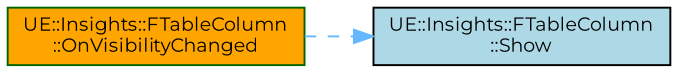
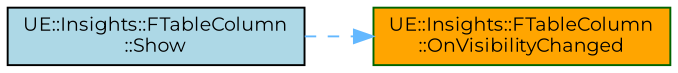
  digraph {
    rankdir=LR
    fontname=Montserrat
    node [fontname=Montserrat fontsize=10 shape=box style=filled]
    n1 [color=black fillcolor=lightblue fontcolor=black height=0.2 label="UE::Insights::FTableColumn\l::Show" width=0.4]
    n2 [color=darkgreen fillcolor=orange height=0.2 label="UE::Insights::FTableColumn\l::OnVisibilityChanged" width=0.4]
-   n2 -> n1 [color=steelblue1 fontname=Montserrat fontsize=10 labelfontname=Helvetica labelfontsize=10 style=dashed]
+   n1 -> n2 [color=steelblue1 fontname=Montserrat fontsize=10 labelfontname=Helvetica labelfontsize=10 style=dashed]
  }
